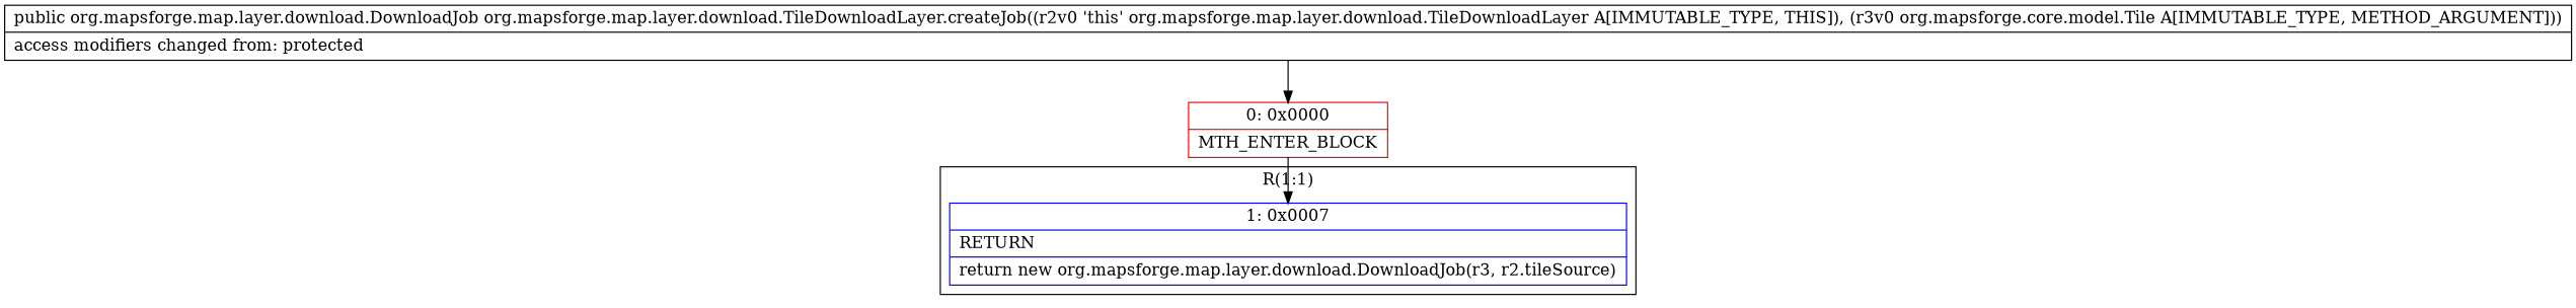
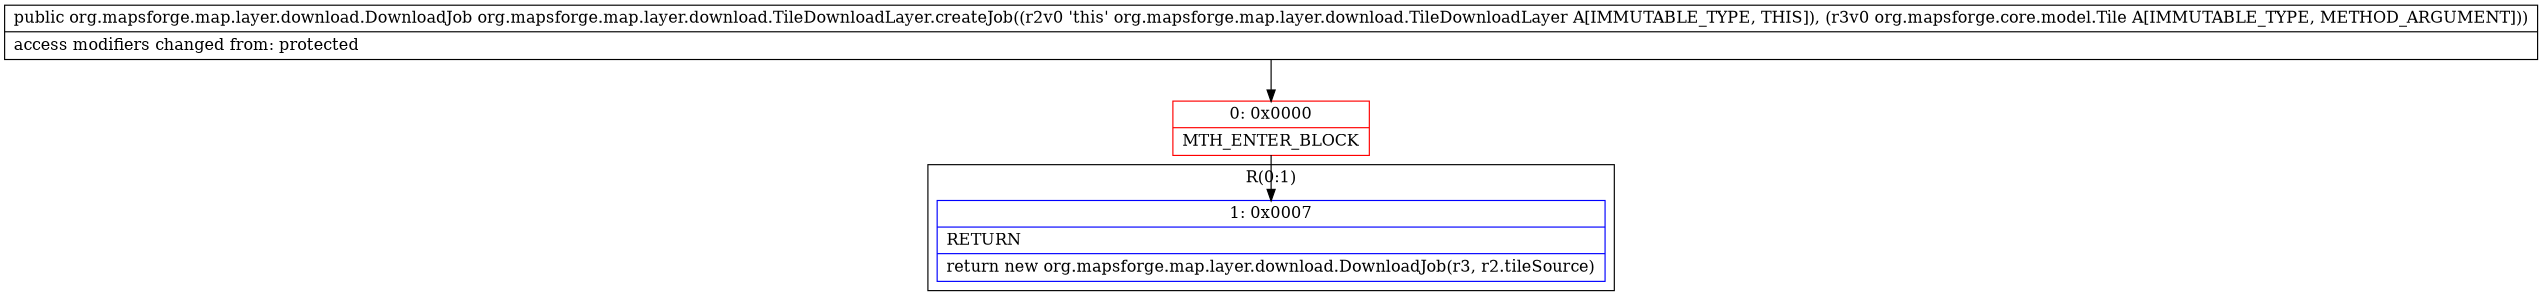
  digraph {
    node [shape=record]
    n1 [color=blue label="{1\:\ 0x0007|RETURN\l|return new org.mapsforge.map.layer.download.DownloadJob(r3, r2.tileSource)\l}"]
    n2 [color=red label="{0\:\ 0x0000|MTH_ENTER_BLOCK\l}"]
    n3 [label="{public org.mapsforge.map.layer.download.DownloadJob org.mapsforge.map.layer.download.TileDownloadLayer.createJob((r2v0 'this' org.mapsforge.map.layer.download.TileDownloadLayer A[IMMUTABLE_TYPE, THIS]), (r3v0 org.mapsforge.core.model.Tile A[IMMUTABLE_TYPE, METHOD_ARGUMENT]))  | access modifiers changed from: protected\l}"]
    subgraph cluster_1 {
-     label="R(1:1)"
+     label="R(0:1)"
      n1
    }
    n2 -> n1
    n3 -> n2
  }
